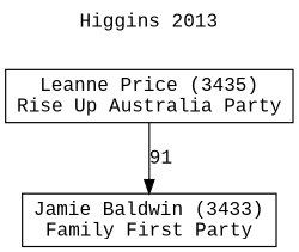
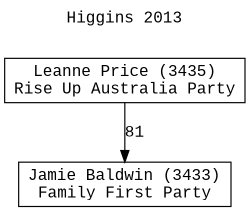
  digraph {
    label="Higgins 2013"
    labelloc=t
    mclimit=10
    fontname="Liberation Mono"
    node [shape=box fontname="Liberation Mono"]
    n1 [label="Jamie Baldwin (3433)\nFamily First Party"]
    n2 [label="Leanne Price (3435)\nRise Up Australia Party"]
-   n2 -> n1 [label=91 fontname="Liberation Mono"]
+   n2 -> n1 [label=81 fontname="Liberation Mono"]
  }
